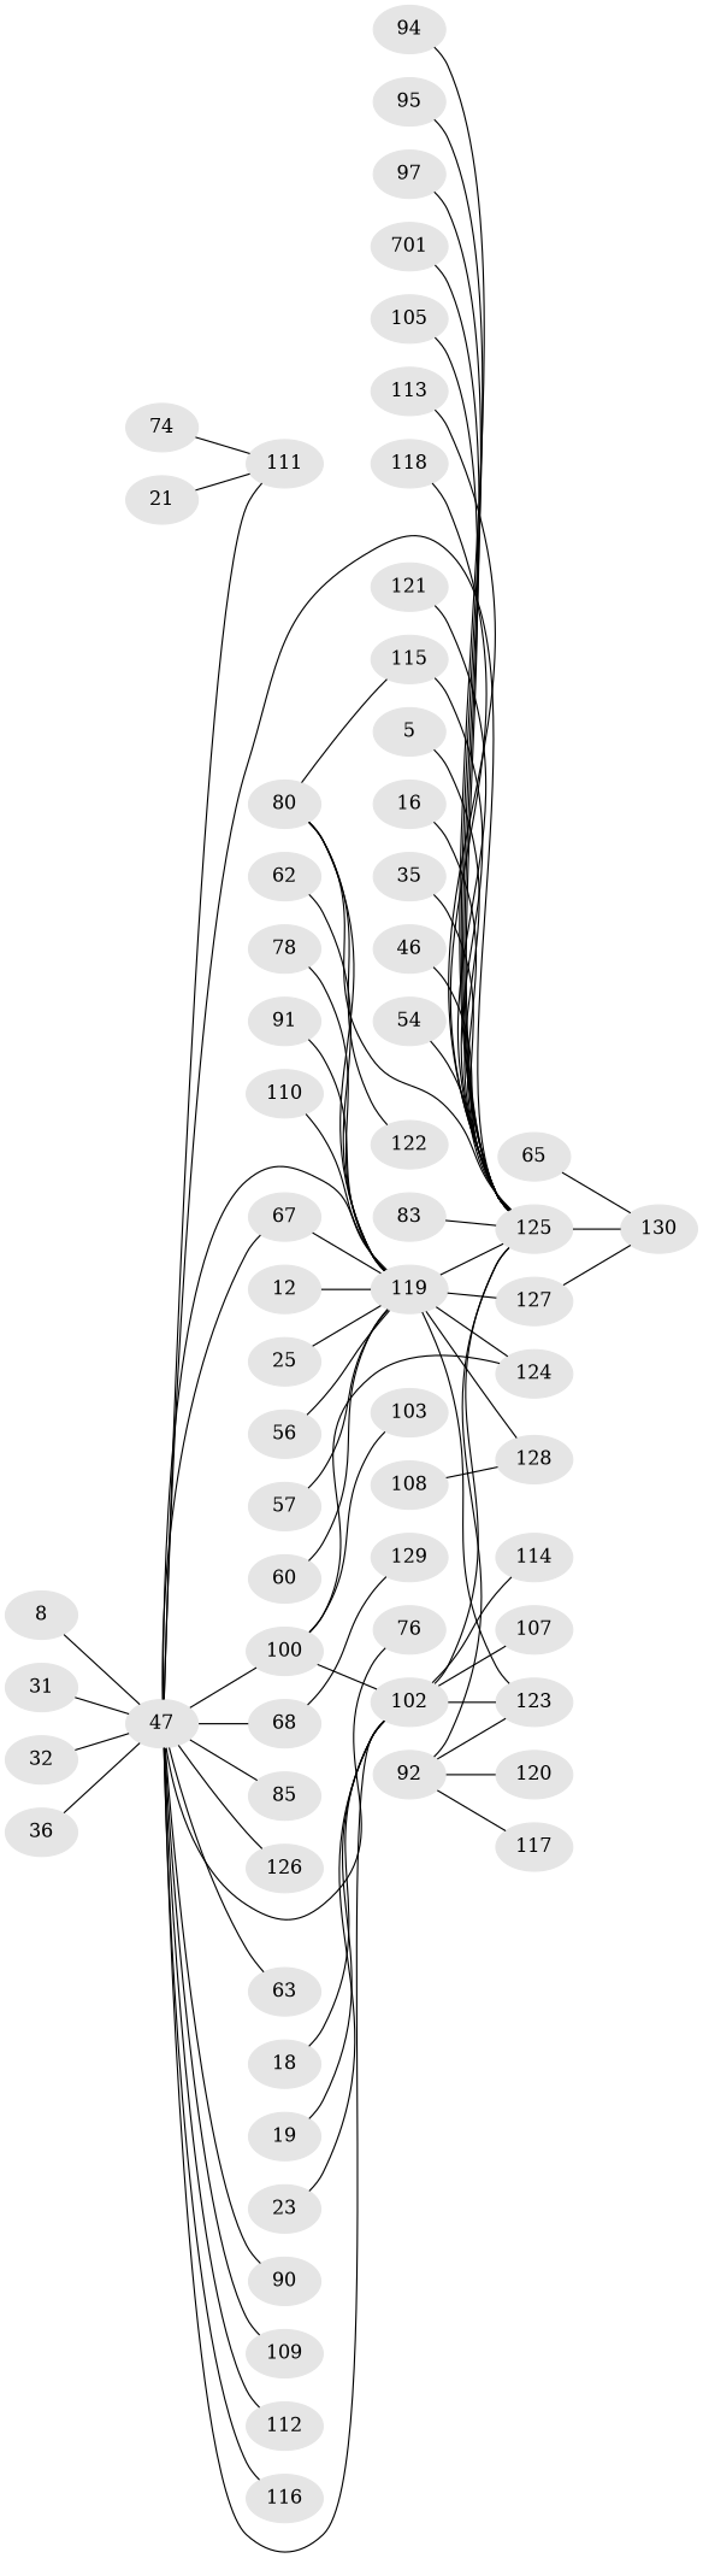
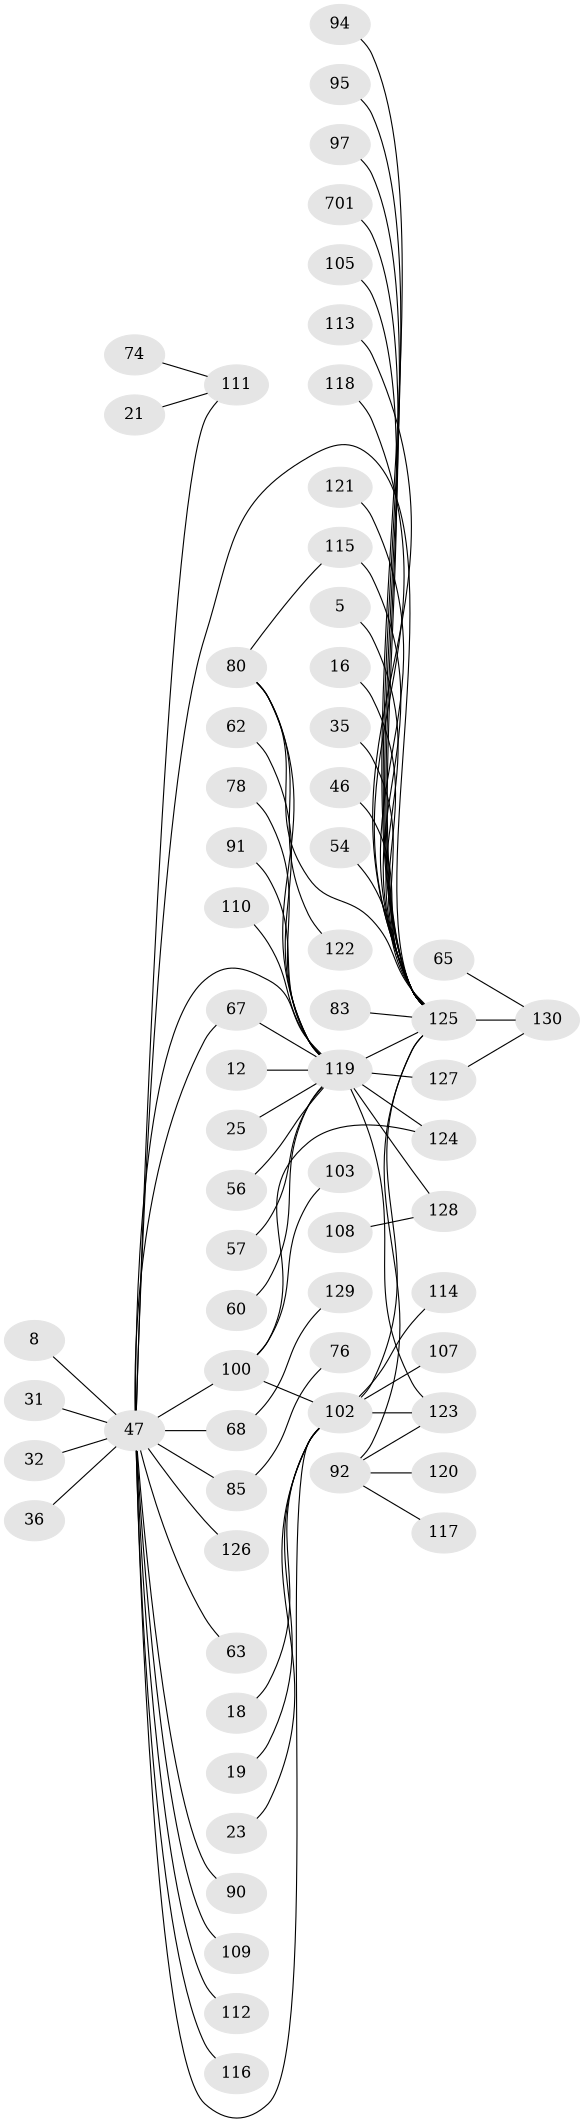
  graph {
    rankdir=LR
    node [color=gray90 style=filled]
    125 [super="+52+39+106"]
    130 [super="+41+59"]
    5
    47 [super="+6+42+17"]
    119 [super="+22+89+69+99"]
    102 [super="+10+9"]
    111 [super="+7"]
    63
    67 [super="+66"]
    68 [super="+45"]
    76
    85
    90
    100 [super="+72+86+93"]
    109
    112
    116
    126
    8
    123 [super="+37+75"]
    124 [super="+50+87"]
    127
    128
    12
    16
    107
    114
    18
    19
    21
    23
    25
    31
    32
    35
    36
    46
    129
    103
    54
    56
    57
    60
    62
    65
    74
    78
    80 [super="+64"]
    115
    122
    83
    91
    92 [super="+33"]
    117
    120
    94
    95
    97
    n59 [label=701]
    105
    108
    110
    113
    118 [super="+28"]
    121
    125 -- 130 [weight=3]
    5 -- 125
    47 -- 125 [weight=2]
    47 -- 119 [weight=3]
    47 -- 102 [weight=4]
    47 -- 111 [weight=3]
    47 -- 63
    47 -- 67
    47 -- 68 [weight=2]
-   47 -- 76
+   85 -- 76
    47 -- 85
    47 -- 90
    47 -- 100 [weight=2]
    47 -- 109
    47 -- 112
    47 -- 116
    47 -- 126
    119 -- 125 [weight=14]
    119 -- 123
    119 -- 124
    119 -- 127
    119 -- 128
    102 -- 125 [weight=8]
    102 -- 123
    102 -- 107
    102 -- 114
    67 -- 119
    68 -- 129
    100 -- 102
    100 -- 124
    100 -- 103
    8 -- 47
    127 -- 130
    12 -- 119
    16 -- 125
    18 -- 102
    19 -- 102
    21 -- 111
    23 -- 102
    25 -- 119
    31 -- 47
    32 -- 47
    35 -- 125
    36 -- 47
    46 -- 125
    54 -- 125
    56 -- 119
    57 -- 119
    60 -- 119
    62 -- 119
    65 -- 130
    74 -- 111
    78 -- 119
    80 -- 125 [weight=5]
    80 -- 119 [weight=6]
    80 -- 115
    80 -- 122
    115 -- 125
    83 -- 125
    91 -- 119
    92 -- 125 [weight=3]
    92 -- 123
    92 -- 117
    92 -- 120
    94 -- 125
    95 -- 125
    97 -- 125
    n59 -- 125
    105 -- 125
    108 -- 128
    110 -- 119 [weight=2]
    113 -- 125
    118 -- 125
    121 -- 125
  }
